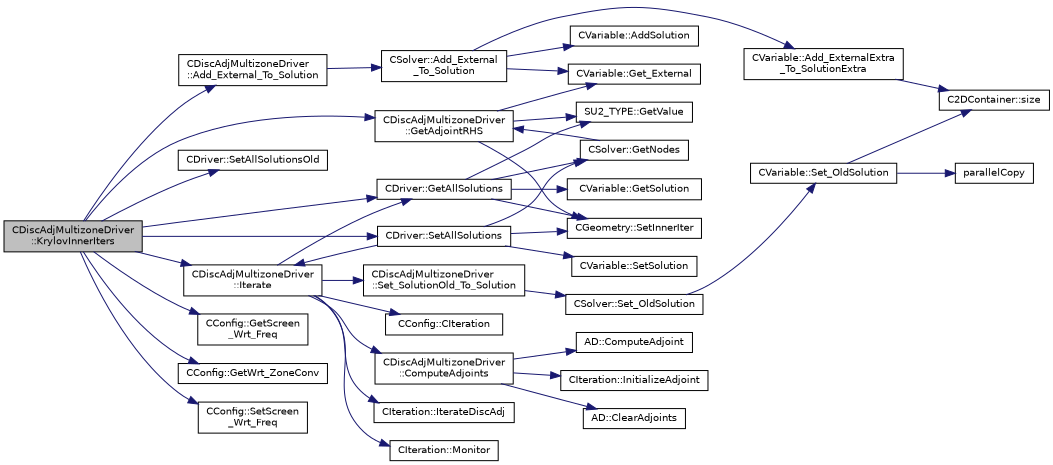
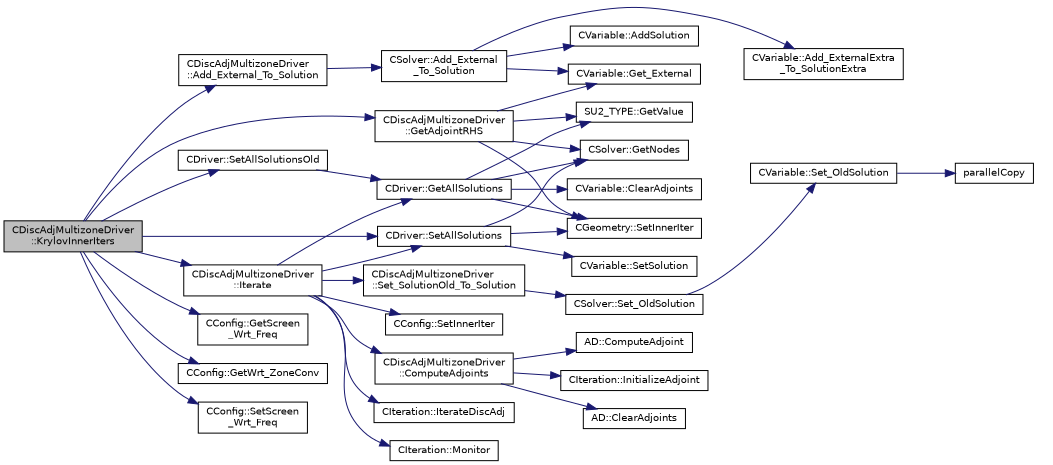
  digraph {
    rankdir=LR
    node [color=black fillcolor=white fontname=Helvetica fontsize=10 shape=record style=filled]
    edge [color=midnightblue fontname=Helvetica fontsize=10 labelfontname=Helvetica labelfontsize=10 style=solid]
    n1 [fillcolor=grey75 fontcolor=black height=0.2 label="CDiscAdjMultizoneDriver\l::KrylovInnerIters" width=0.4]
    n2 [height=0.2 label="CDiscAdjMultizoneDriver\l::Add_External_To_Solution" width=0.4]
    n3 [height=0.2 label="CDiscAdjMultizoneDriver\l::GetAdjointRHS" width=0.4]
    n4 [height=0.2 label="CDriver::GetAllSolutions" width=0.4]
    n5 [height=0.2 label="CConfig::GetScreen\l_Wrt_Freq" width=0.4]
    n6 [height=0.2 label="CConfig::GetWrt_ZoneConv" width=0.4]
    n7 [height=0.2 label="CDiscAdjMultizoneDriver\l::Iterate" width=0.4]
    n8 [height=0.2 label="CDriver::SetAllSolutions" width=0.4]
    n9 [height=0.2 label="CDriver::SetAllSolutionsOld" width=0.4]
    n10 [height=0.2 label="CConfig::SetScreen\l_Wrt_Freq" width=0.4]
    n11 [height=0.2 label="CSolver::Add_External\l_To_Solution" width=0.4]
    n12 [height=0.2 label="CVariable::Get_External" width=0.4]
    n13 [height=0.2 label="CSolver::GetNodes" width=0.4]
    n14 [height=0.2 label="CGeometry::SetInnerIter" width=0.4]
    n15 [height=0.2 label="SU2_TYPE::GetValue" width=0.4]
-   n16 [height=0.2 label="CVariable::GetSolution" width=0.4]
+   n16 [height=0.2 label="CVariable::ClearAdjoints" width=0.4]
    n17 [height=0.2 label="CDiscAdjMultizoneDriver\l::ComputeAdjoints" width=0.4]
    n18 [height=0.2 label="CIteration::IterateDiscAdj" width=0.4]
    n19 [height=0.2 label="CIteration::Monitor" width=0.4]
    n20 [height=0.2 label="CDiscAdjMultizoneDriver\l::Set_SolutionOld_To_Solution" width=0.4]
-   n21 [height=0.2 label="CConfig::CIteration" width=0.4]
+   n21 [height=0.2 label="CConfig::SetInnerIter" width=0.4]
    n22 [height=0.2 label="CVariable::SetSolution" width=0.4]
    n23 [height=0.2 label="CVariable::Add_ExternalExtra\l_To_SolutionExtra" width=0.4]
    n24 [height=0.2 label="CVariable::AddSolution" width=0.4]
-   n25 [height=0.2 label="C2DContainer::size" width=0.4]
    n26 [height=0.2 label="AD::ClearAdjoints" width=0.4]
    n27 [height=0.2 label="AD::ComputeAdjoint" width=0.4]
    n28 [height=0.2 label="CIteration::InitializeAdjoint" width=0.4]
    n29 [height=0.2 label="CSolver::Set_OldSolution" width=0.4]
    n30 [height=0.2 label="CVariable::Set_OldSolution" width=0.4]
    n31 [height=0.2 label=parallelCopy width=0.4]
    n1 -> n2
    n1 -> n3
-   n1 -> n4
+   n9 -> n4
    n1 -> n5
    n1 -> n6
    n1 -> n7
    n1 -> n8
    n1 -> n9
    n1 -> n10
    n2 -> n11
    n3 -> n12
-   n13 -> n3
+   n3 -> n13
    n3 -> n14
    n3 -> n15
    n4 -> n13
    n4 -> n14
    n4 -> n15
    n4 -> n16
    n7 -> n4
-   n8 -> n7
+   n7 -> n8
    n7 -> n17
    n7 -> n18
    n7 -> n19
    n7 -> n20
    n7 -> n21
    n8 -> n13
    n8 -> n14
    n8 -> n22
    n11 -> n12
    n11 -> n23
    n11 -> n24
    n17 -> n26
    n17 -> n27
    n17 -> n28
    n20 -> n29
-   n23 -> n25
    n29 -> n30
-   n30 -> n25
    n30 -> n31
  }
